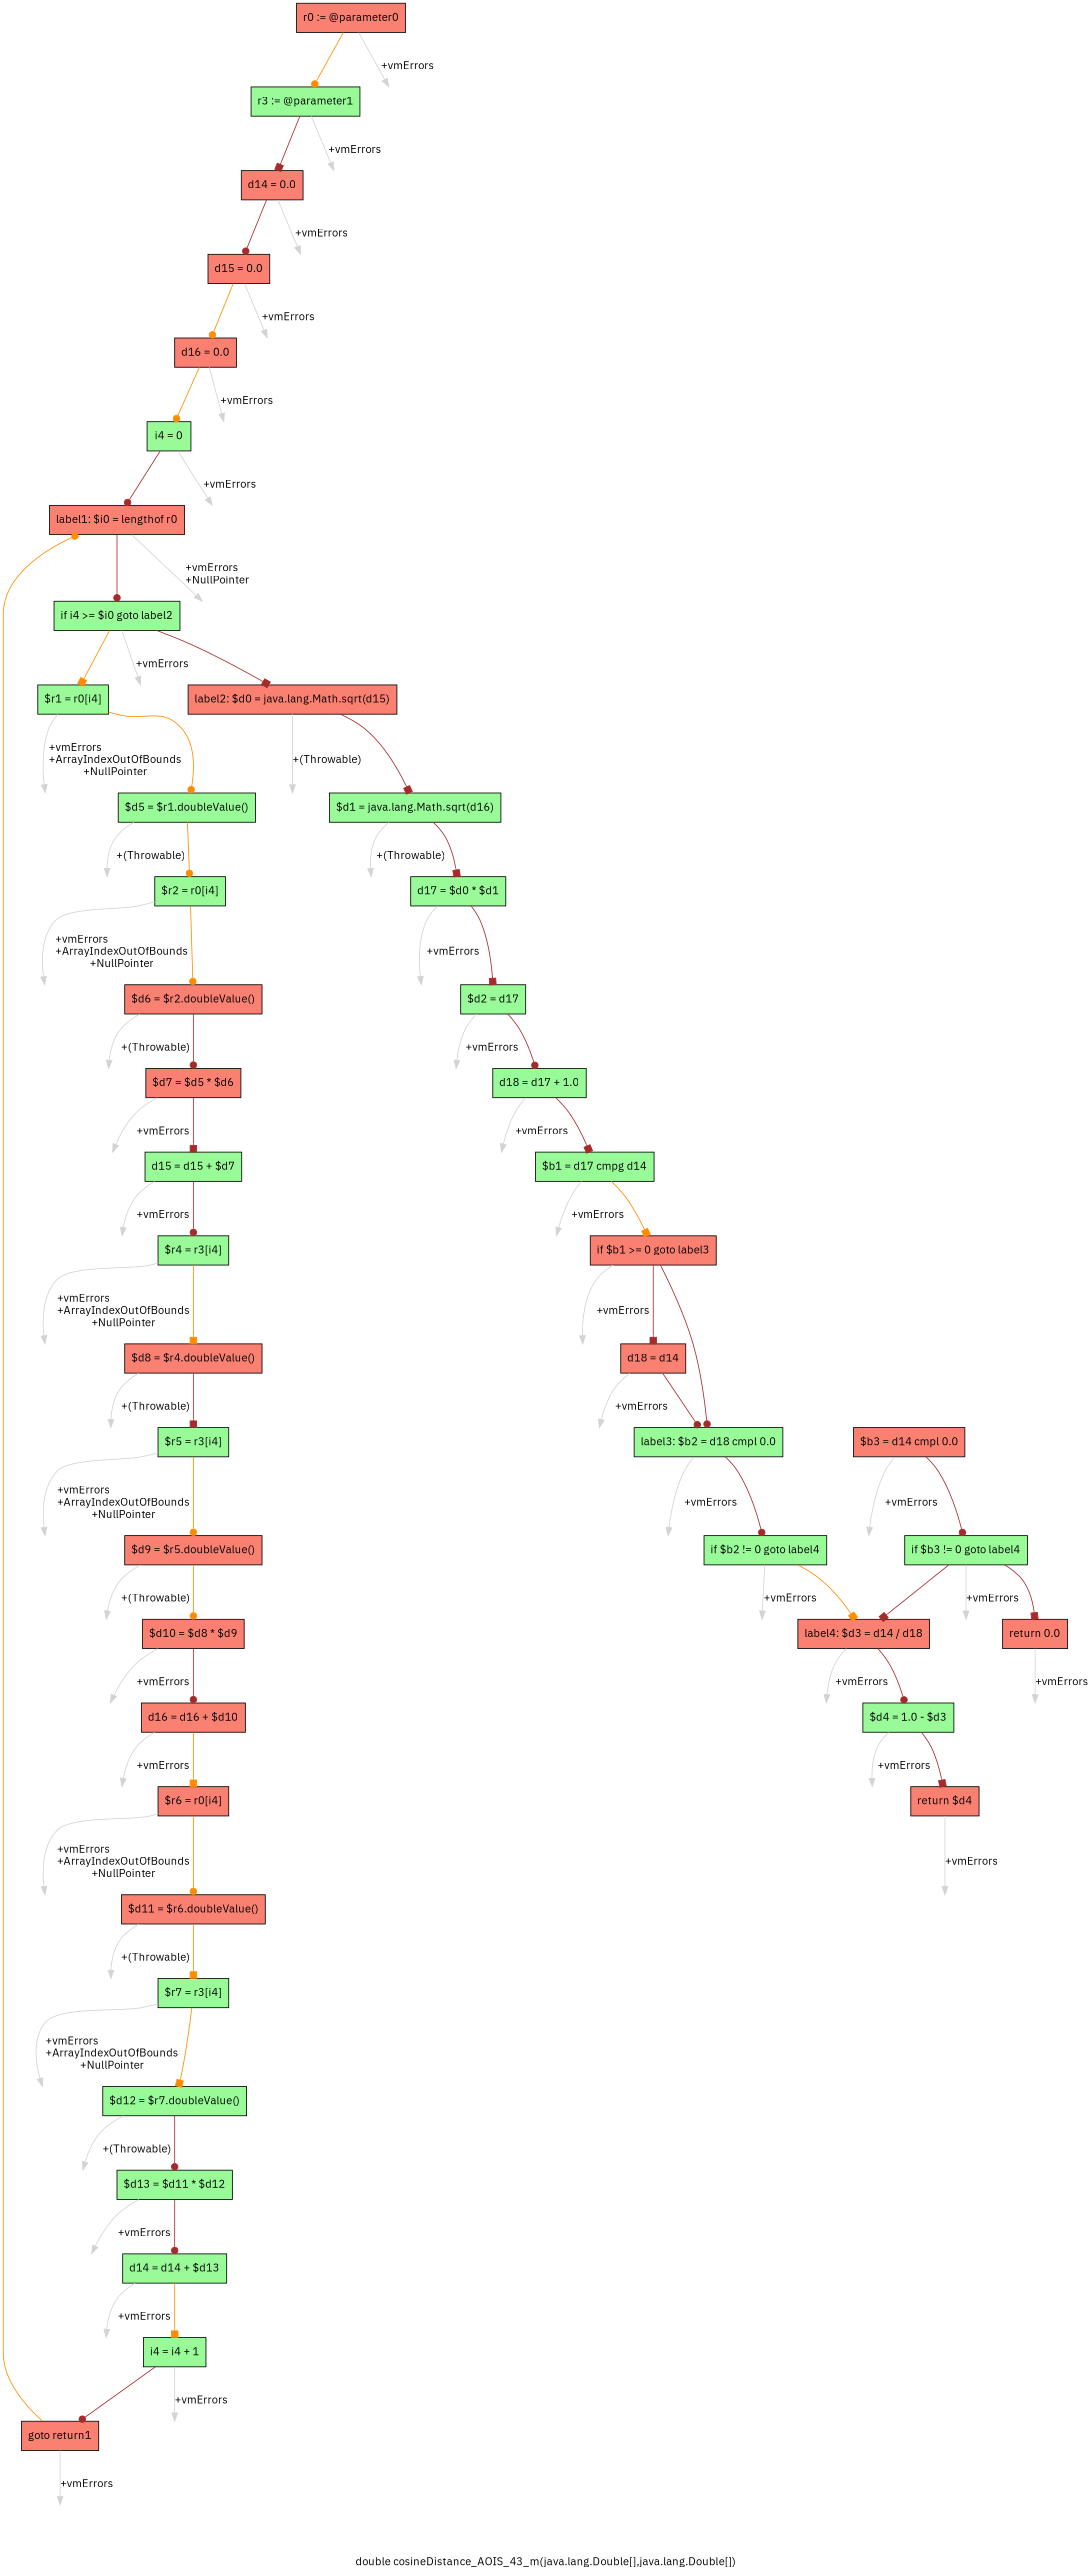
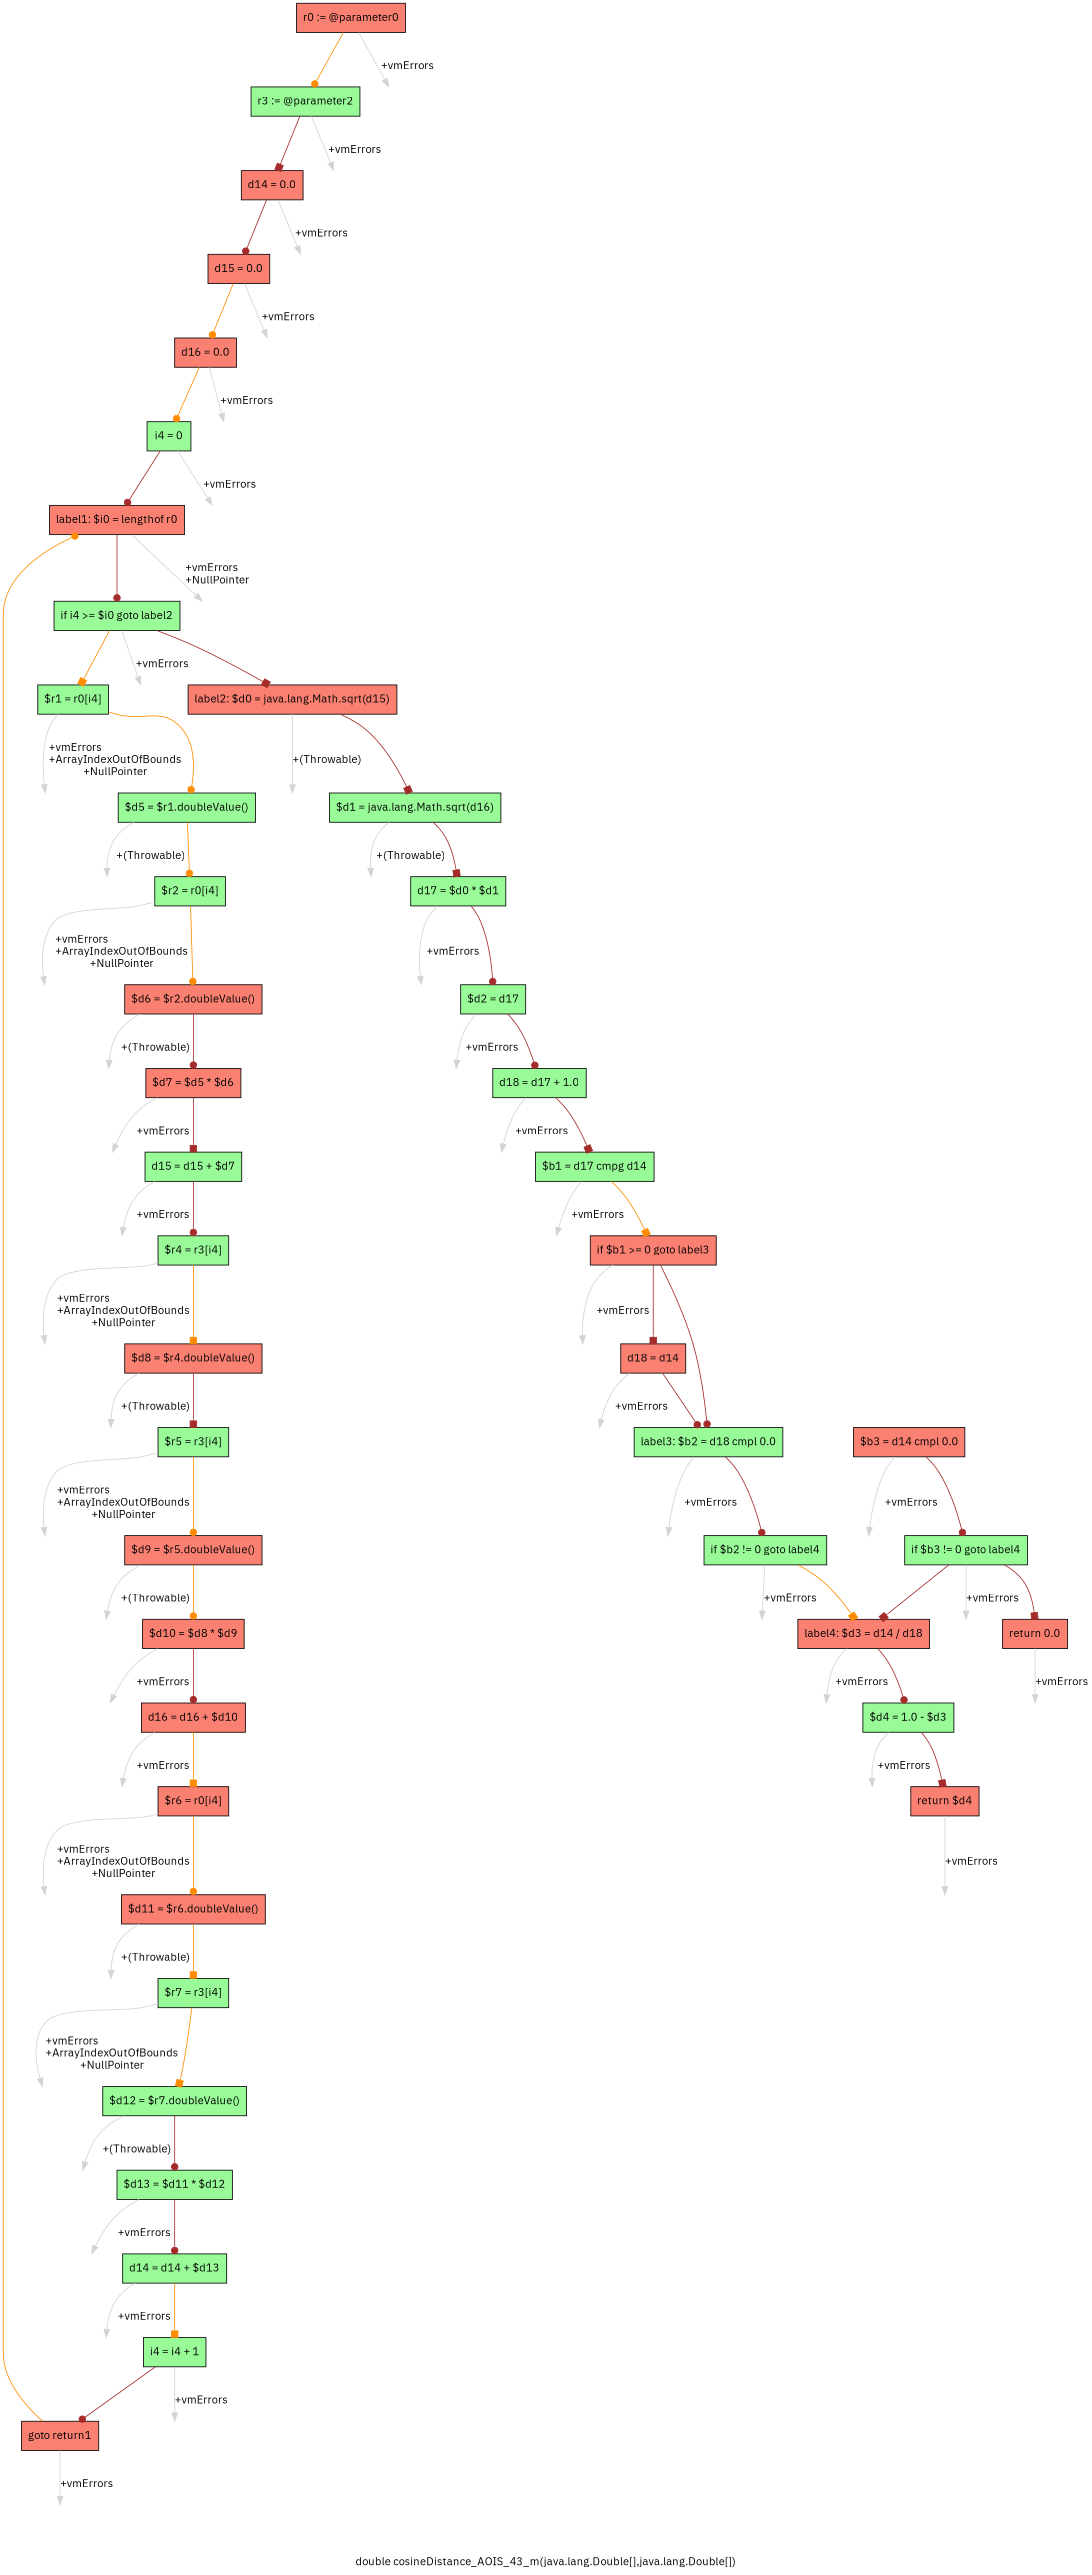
  digraph {
    fontname="IBM Plex Sans"
    label="double cosineDistance_AOIS_43_m(java.lang.Double[],java.lang.Double[])"
    node [fontname="IBM Plex Sans" shape=box style=filled]
    edge [color=lightgray fontname="IBM Plex Sans"]
    n1 [fillcolor=salmon label="r0 := @parameter0"]
-   n2 [fillcolor=palegreen label="r3 := @parameter1"]
+   n2 [fillcolor=palegreen label="r3 := @parameter2"]
    n3 [label=Esc style=invis]
    n4 [fillcolor=salmon label="d14 = 0.0"]
    n5 [label=Esc style=invis]
    n6 [fillcolor=salmon label="d15 = 0.0"]
    n7 [label=Esc style=invis]
    n8 [fillcolor=salmon label="d16 = 0.0"]
    n9 [label=Esc style=invis]
    n10 [fillcolor=palegreen label="i4 = 0"]
    n11 [label=Esc style=invis]
    n12 [fillcolor=salmon label="label1: $i0 = lengthof r0"]
    n13 [label=Esc style=invis]
    n14 [fillcolor=palegreen label="if i4 >= $i0 goto label2"]
    n15 [label=Esc style=invis]
    n16 [fillcolor=palegreen label="$r1 = r0[i4]"]
    n17 [fillcolor=salmon label="label2: $d0 = java.lang.Math.sqrt(d15)"]
    n18 [label=Esc style=invis]
    n19 [fillcolor=palegreen label="$d5 = $r1.doubleValue()"]
    n20 [label=Esc style=invis]
    n21 [fillcolor=palegreen label="$d1 = java.lang.Math.sqrt(d16)"]
    n22 [label=Esc style=invis]
    n23 [fillcolor=palegreen label="$r2 = r0[i4]"]
    n24 [label=Esc style=invis]
    n25 [fillcolor=palegreen label="d17 = $d0 * $d1"]
    n26 [label=Esc style=invis]
    n27 [fillcolor=salmon label="$d6 = $r2.doubleValue()"]
    n28 [label=Esc style=invis]
    n29 [fillcolor=salmon label="$d7 = $d5 * $d6"]
    n30 [label=Esc style=invis]
    n31 [fillcolor=palegreen label="d15 = d15 + $d7"]
    n32 [label=Esc style=invis]
    n33 [fillcolor=palegreen label="$r4 = r3[i4]"]
    n34 [label=Esc style=invis]
    n35 [fillcolor=salmon label="$d8 = $r4.doubleValue()"]
    n36 [label=Esc style=invis]
    n37 [fillcolor=palegreen label="$r5 = r3[i4]"]
    n38 [label=Esc style=invis]
    n39 [fillcolor=salmon label="$d9 = $r5.doubleValue()"]
    n40 [label=Esc style=invis]
    n41 [fillcolor=salmon label="$d10 = $d8 * $d9"]
    n42 [label=Esc style=invis]
    n43 [fillcolor=salmon label="d16 = d16 + $d10"]
    n44 [label=Esc style=invis]
    n45 [fillcolor=salmon label="$r6 = r0[i4]"]
    n46 [label=Esc style=invis]
    n47 [fillcolor=salmon label="$d11 = $r6.doubleValue()"]
    n48 [label=Esc style=invis]
    n49 [fillcolor=palegreen label="$r7 = r3[i4]"]
    n50 [label=Esc style=invis]
    n51 [fillcolor=palegreen label="$d12 = $r7.doubleValue()"]
    n52 [label=Esc style=invis]
    n53 [fillcolor=palegreen label="$d13 = $d11 * $d12"]
    n54 [label=Esc style=invis]
    n55 [fillcolor=palegreen label="d14 = d14 + $d13"]
    n56 [label=Esc style=invis]
    n57 [fillcolor=palegreen label="i4 = i4 + 1"]
    n58 [label=Esc style=invis]
    n59 [fillcolor=salmon label="goto return1"]
    n60 [label=Esc style=invis]
    n61 [label=Esc style=invis]
    n62 [fillcolor=palegreen label="$d2 = d17"]
    n63 [label=Esc style=invis]
    n64 [fillcolor=palegreen label="d18 = d17 + 1.0"]
    n65 [label=Esc style=invis]
    n66 [fillcolor=palegreen label="$b1 = d17 cmpg d14"]
    n67 [label=Esc style=invis]
    n68 [fillcolor=salmon label="if $b1 >= 0 goto label3"]
    n69 [label=Esc style=invis]
    n70 [fillcolor=salmon label="d18 = d14"]
    n71 [fillcolor=palegreen label="label3: $b2 = d18 cmpl 0.0"]
    n72 [label=Esc style=invis]
    n73 [label=Esc style=invis]
    n74 [fillcolor=palegreen label="if $b2 != 0 goto label4"]
    n75 [label=Esc style=invis]
    n76 [fillcolor=salmon label="label4: $d3 = d14 / d18"]
    n77 [label=Esc style=invis]
    n78 [fillcolor=salmon label="$b3 = d14 cmpl 0.0"]
    n79 [fillcolor=palegreen label="if $b3 != 0 goto label4"]
    n80 [label=Esc style=invis]
    n81 [fillcolor=palegreen label="$d4 = 1.0 - $d3"]
    n82 [label=Esc style=invis]
    n83 [fillcolor=salmon label="return 0.0"]
    n84 [label=Esc style=invis]
    n85 [fillcolor=salmon label="return $d4"]
    n86 [label=Esc style=invis]
    n87 [label=Esc style=invis]
    n88 [label=Esc style=invis]
    n1 -> n2 [arrowhead=dot color=darkorange]
    n1 -> n3 [label="\l+vmErrors"]
    n2 -> n4 [arrowhead=box color=brown]
    n2 -> n5 [label="\l+vmErrors"]
    n4 -> n6 [arrowhead=dot color=brown]
    n4 -> n7 [label="\l+vmErrors"]
    n6 -> n8 [arrowhead=dot color=darkorange]
    n6 -> n9 [label="\l+vmErrors"]
    n8 -> n10 [arrowhead=dot color=darkorange]
    n8 -> n11 [label="\l+vmErrors"]
    n10 -> n12 [arrowhead=dot color=brown]
    n10 -> n13 [label="\l+vmErrors"]
    n12 -> n14 [arrowhead=dot color=brown]
    n12 -> n15 [label="\l+vmErrors\l+NullPointer"]
    n14 -> n16 [arrowhead=box color=darkorange]
    n14 -> n17 [arrowhead=box color=brown]
    n14 -> n18 [label="\l+vmErrors"]
    n16 -> n19 [arrowhead=dot color=darkorange]
    n16 -> n20 [label="\l+vmErrors\l+ArrayIndexOutOfBounds\l+NullPointer"]
    n17 -> n21 [arrowhead=box color=brown]
    n17 -> n22 [label="\l+(Throwable)"]
    n19 -> n23 [arrowhead=dot color=darkorange]
    n19 -> n24 [label="\l+(Throwable)"]
    n21 -> n25 [arrowhead=box color=brown]
    n21 -> n26 [label="\l+(Throwable)"]
    n23 -> n27 [arrowhead=dot color=darkorange]
    n23 -> n28 [label="\l+vmErrors\l+ArrayIndexOutOfBounds\l+NullPointer"]
-   n25 -> n62 [arrowhead=box color=brown]
+   n25 -> n62 [arrowhead=dot color=brown]
    n25 -> n63 [label="\l+vmErrors"]
    n27 -> n29 [arrowhead=dot color=brown]
    n27 -> n30 [label="\l+(Throwable)"]
    n29 -> n31 [arrowhead=box color=brown]
    n29 -> n32 [label="\l+vmErrors"]
    n31 -> n33 [arrowhead=dot color=brown]
    n31 -> n34 [label="\l+vmErrors"]
    n33 -> n35 [arrowhead=box color=darkorange]
    n33 -> n36 [label="\l+vmErrors\l+ArrayIndexOutOfBounds\l+NullPointer"]
    n35 -> n37 [arrowhead=box color=brown]
    n35 -> n38 [label="\l+(Throwable)"]
    n37 -> n39 [arrowhead=dot color=darkorange]
    n37 -> n40 [label="\l+vmErrors\l+ArrayIndexOutOfBounds\l+NullPointer"]
    n39 -> n41 [arrowhead=dot color=darkorange]
    n39 -> n42 [label="\l+(Throwable)"]
    n41 -> n43 [arrowhead=dot color=brown]
    n41 -> n44 [label="\l+vmErrors"]
    n43 -> n45 [arrowhead=box color=darkorange]
    n43 -> n46 [label="\l+vmErrors"]
    n45 -> n47 [arrowhead=dot color=darkorange]
    n45 -> n48 [label="\l+vmErrors\l+ArrayIndexOutOfBounds\l+NullPointer"]
    n47 -> n49 [arrowhead=box color=darkorange]
    n47 -> n50 [label="\l+(Throwable)"]
    n49 -> n51 [arrowhead=box color=darkorange]
    n49 -> n52 [label="\l+vmErrors\l+ArrayIndexOutOfBounds\l+NullPointer"]
    n51 -> n53 [arrowhead=dot color=brown]
    n51 -> n54 [label="\l+(Throwable)"]
    n53 -> n55 [arrowhead=dot color=brown]
    n53 -> n56 [label="\l+vmErrors"]
    n55 -> n57 [arrowhead=box color=darkorange]
    n55 -> n58 [label="\l+vmErrors"]
    n57 -> n59 [arrowhead=dot color=brown]
    n57 -> n60 [label="\l+vmErrors"]
    n59 -> n12 [arrowhead=dot color=darkorange]
    n59 -> n61 [label="\l+vmErrors"]
    n62 -> n64 [arrowhead=dot color=brown]
    n62 -> n65 [label="\l+vmErrors"]
    n64 -> n66 [arrowhead=box color=brown]
    n64 -> n67 [label="\l+vmErrors"]
    n66 -> n68 [arrowhead=box color=darkorange]
    n66 -> n69 [label="\l+vmErrors"]
    n68 -> n70 [arrowhead=box color=brown]
    n68 -> n71 [arrowhead=dot color=brown]
    n68 -> n72 [label="\l+vmErrors"]
    n70 -> n71 [arrowhead=dot color=brown]
    n70 -> n73 [label="\l+vmErrors"]
    n71 -> n74 [arrowhead=dot color=brown]
    n71 -> n75 [label="\l+vmErrors"]
    n74 -> n76 [arrowhead=box color=darkorange]
    n74 -> n77 [label="\l+vmErrors"]
    n76 -> n81 [arrowhead=dot color=brown]
    n76 -> n82 [label="\l+vmErrors"]
    n78 -> n79 [arrowhead=dot color=brown]
    n78 -> n80 [label="\l+vmErrors"]
    n79 -> n76 [arrowhead=box color=brown]
    n79 -> n83 [arrowhead=box color=brown]
    n79 -> n84 [label="\l+vmErrors"]
    n81 -> n85 [arrowhead=box color=brown]
    n81 -> n86 [label="\l+vmErrors"]
    n83 -> n87 [label="\l+vmErrors"]
    n85 -> n88 [label="\l+vmErrors"]
  }
